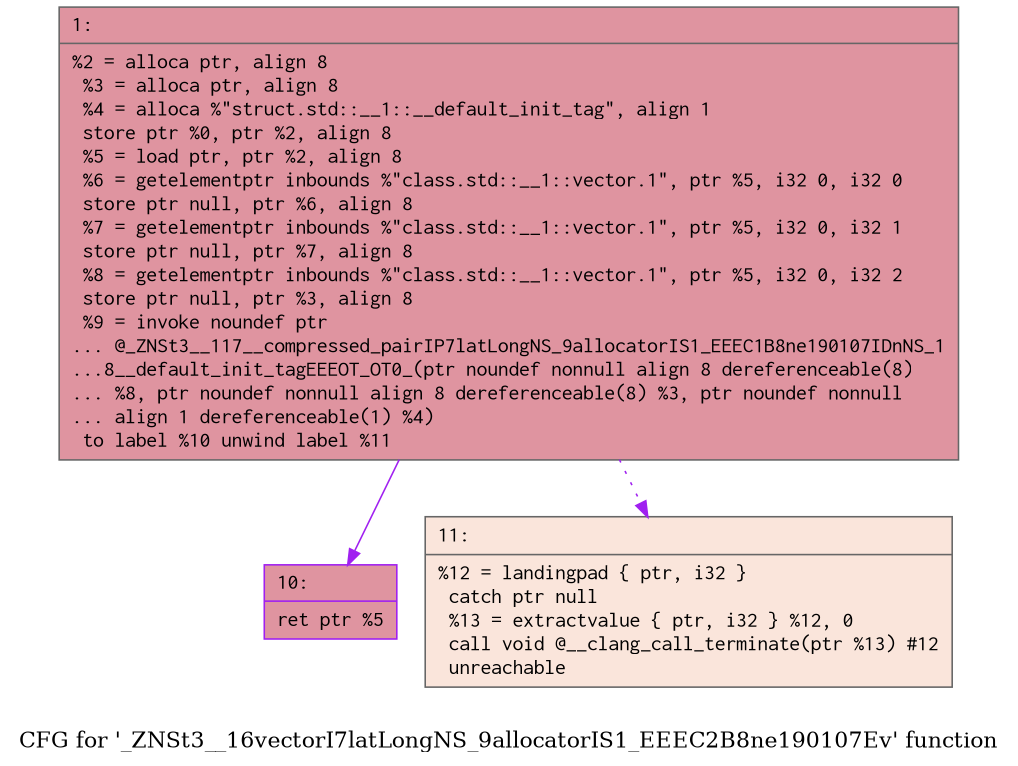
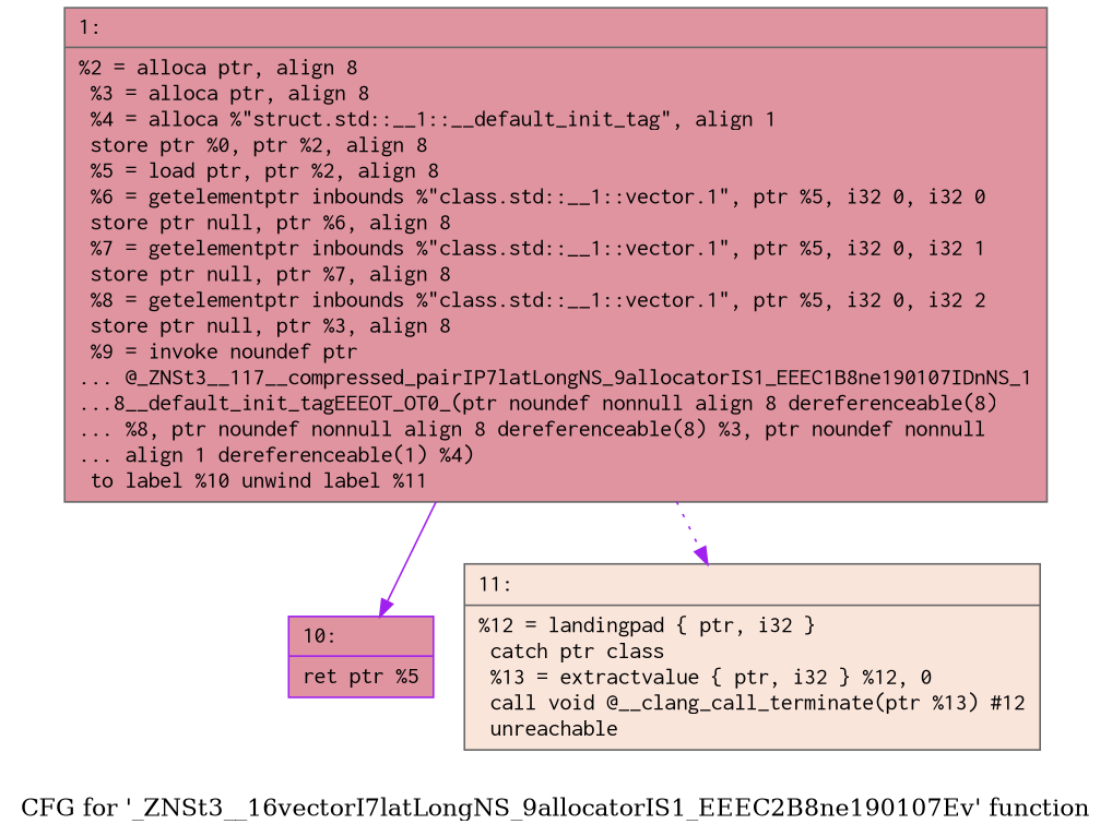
  digraph {
    label="CFG for '_ZNSt3__16vectorI7latLongNS_9allocatorIS1_EEEC2B8ne190107Ev' function"
    node [color=gray40 fillcolor="#b70d2870" fontname=Courier shape=record style=filled]
    edge [color=purple]
    n1 [label="{1:\l|  %2 = alloca ptr, align 8\l  %3 = alloca ptr, align 8\l  %4 = alloca %\"struct.std::__1::__default_init_tag\", align 1\l  store ptr %0, ptr %2, align 8\l  %5 = load ptr, ptr %2, align 8\l  %6 = getelementptr inbounds %\"class.std::__1::vector.1\", ptr %5, i32 0, i32 0\l  store ptr null, ptr %6, align 8\l  %7 = getelementptr inbounds %\"class.std::__1::vector.1\", ptr %5, i32 0, i32 1\l  store ptr null, ptr %7, align 8\l  %8 = getelementptr inbounds %\"class.std::__1::vector.1\", ptr %5, i32 0, i32 2\l  store ptr null, ptr %3, align 8\l  %9 = invoke noundef ptr\l... @_ZNSt3__117__compressed_pairIP7latLongNS_9allocatorIS1_EEEC1B8ne190107IDnNS_1\l...8__default_init_tagEEEOT_OT0_(ptr noundef nonnull align 8 dereferenceable(8)\l... %8, ptr noundef nonnull align 8 dereferenceable(8) %3, ptr noundef nonnull\l... align 1 dereferenceable(1) %4)\l          to label %10 unwind label %11\l}"]
    n2 [color=purple label="{10:\l|  ret ptr %5\l}"]
-   n3 [fillcolor="#f4c5ad70" label="{11:\l|  %12 = landingpad \{ ptr, i32 \}\l          catch ptr null\l  %13 = extractvalue \{ ptr, i32 \} %12, 0\l  call void @__clang_call_terminate(ptr %13) #12\l  unreachable\l}"]
+   n3 [fillcolor="#f4c5ad70" label="{11:\l|  %12 = landingpad \{ ptr, i32 \}\l          catch ptr class\l  %13 = extractvalue \{ ptr, i32 \} %12, 0\l  call void @__clang_call_terminate(ptr %13) #12\l  unreachable\l}"]
    n1 -> n2 [style=solid]
    n1 -> n3 [style=dotted]
  }
